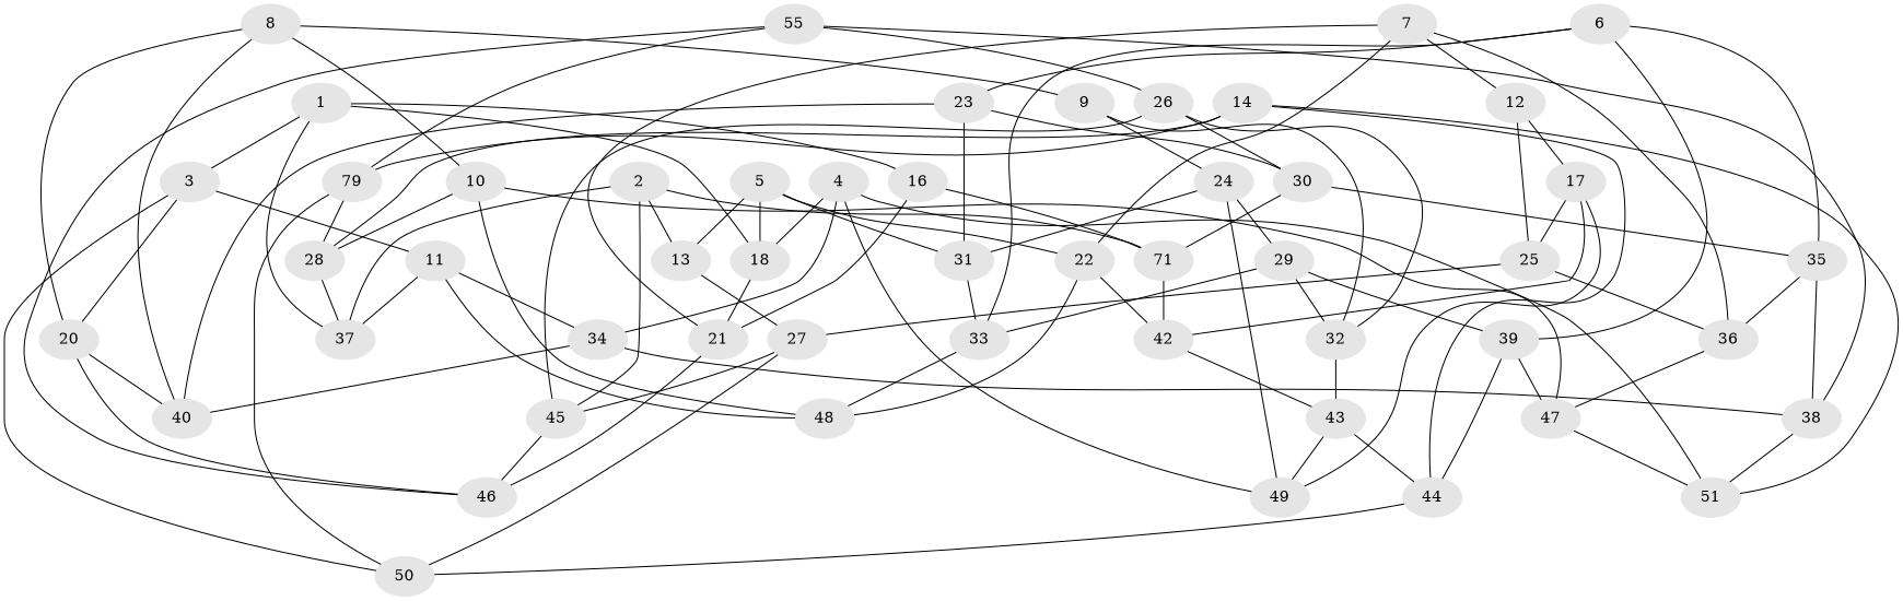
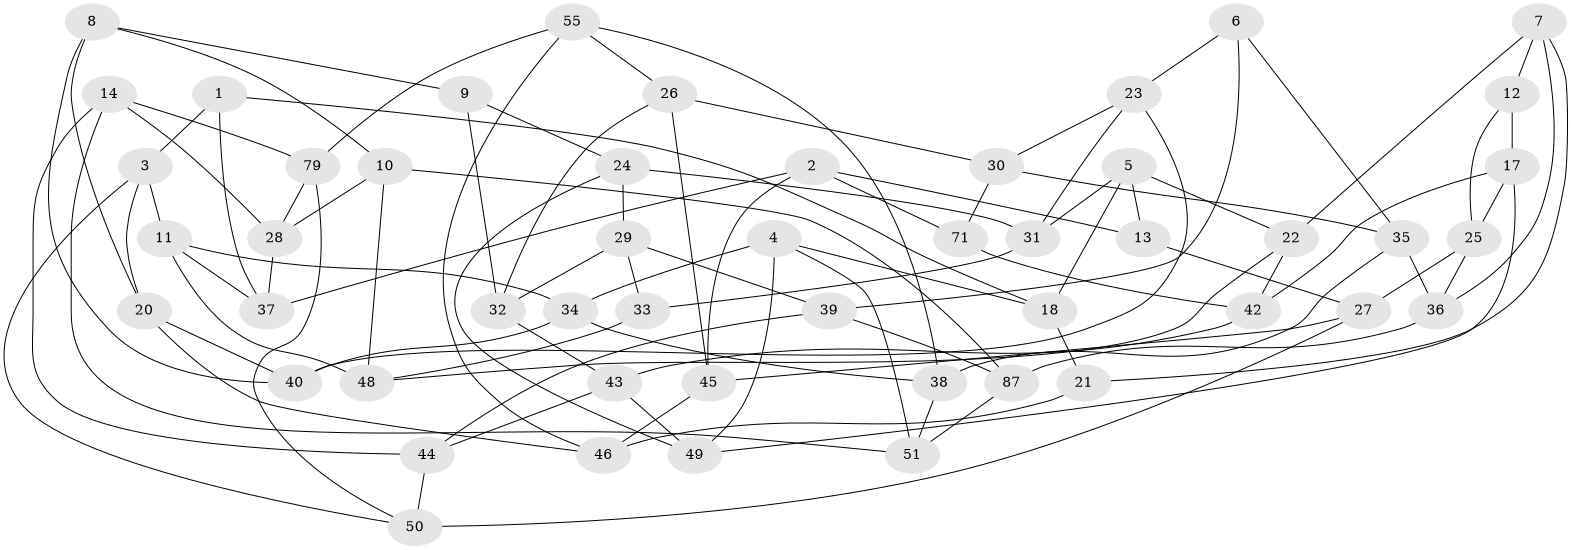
  graph {
    node [color=gray90 style=filled]
    1
    3
-   16
    18
    37
    11
    20
    50
    n9 [label=71]
    21
    2
    13
    45
    27
    42
    46
    34
    48
    40
    4
    49
    51
    38
    5
    22
    31
    33
    6
    23
    35
    39
    30
    36
-   47
+   47 [label=87]
    44
    7
    12
    17
    25
    8
    9
    10
    24
    32
    28
    29
    43
    14
    n49 [label=79]
    n50 [label=55]
    26
    1 -- 3
-   1 -- 16
    1 -- 18
    1 -- 37
    3 -- 11
    3 -- 20
    3 -- 50
-   16 -- n9
-   16 -- 21
    18 -- 21
    11 -- 37
    11 -- 34
    11 -- 48
    20 -- 46
    20 -- 40
    n9 -- 42
    21 -- 46
    2 -- 37
    2 -- n9
    2 -- 13
    2 -- 45
    13 -- 27
    45 -- 46
    27 -- 50
    27 -- 45
    42 -- 43
    34 -- 40
    34 -- 38
    4 -- 18
    4 -- 34
    4 -- 49
    4 -- 51
    38 -- 51
    5 -- 18
    5 -- 13
    5 -- 22
    5 -- 31
    22 -- 42
    22 -- 48
    31 -- 33
    33 -- 48
-   6 -- 33
    6 -- 23
    6 -- 35
    6 -- 39
    23 -- 40
    23 -- 31
    23 -- 30
    35 -- 38
    35 -- 36
    39 -- 47
    39 -- 44
    30 -- n9
    30 -- 35
    36 -- 47
    47 -- 51
    44 -- 50
    7 -- 21
    7 -- 22
    7 -- 36
    7 -- 12
    12 -- 17
    12 -- 25
    17 -- 42
    17 -- 49
    17 -- 25
    25 -- 27
    25 -- 36
    8 -- 20
    8 -- 40
    8 -- 9
    8 -- 10
    9 -- 24
    9 -- 32
    10 -- 48
    10 -- 47
    10 -- 28
    24 -- 49
    24 -- 31
    24 -- 29
    32 -- 43
    28 -- 37
    29 -- 33
    29 -- 39
    29 -- 32
    43 -- 49
    43 -- 44
    14 -- 51
    14 -- 44
    14 -- 28
    14 -- n49
    n49 -- 50
    n49 -- 28
    n50 -- 46
    n50 -- 38
    n50 -- n49
    n50 -- 26
    26 -- 45
    26 -- 30
    26 -- 32
  }
